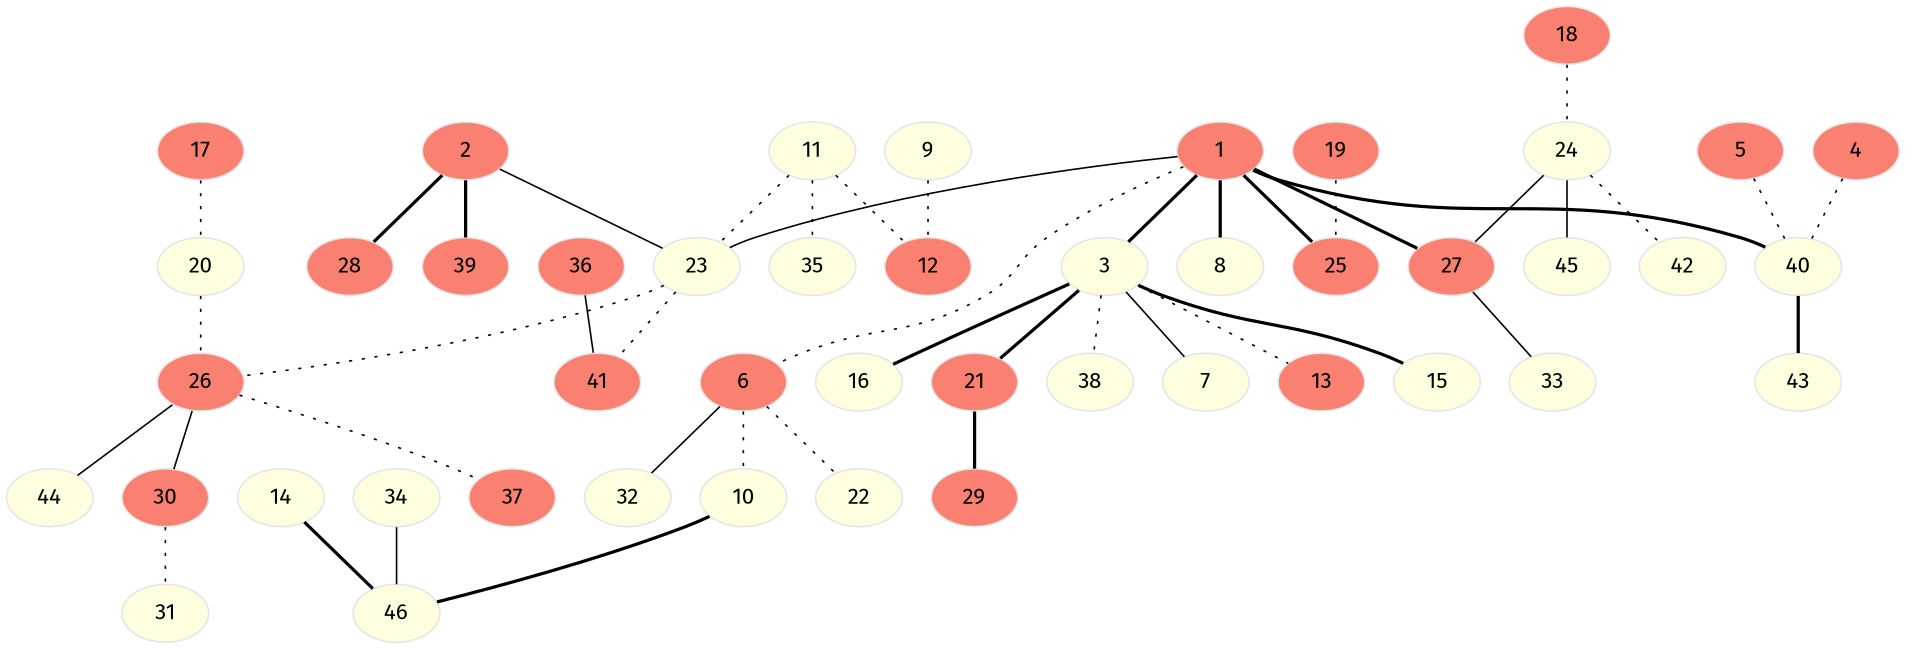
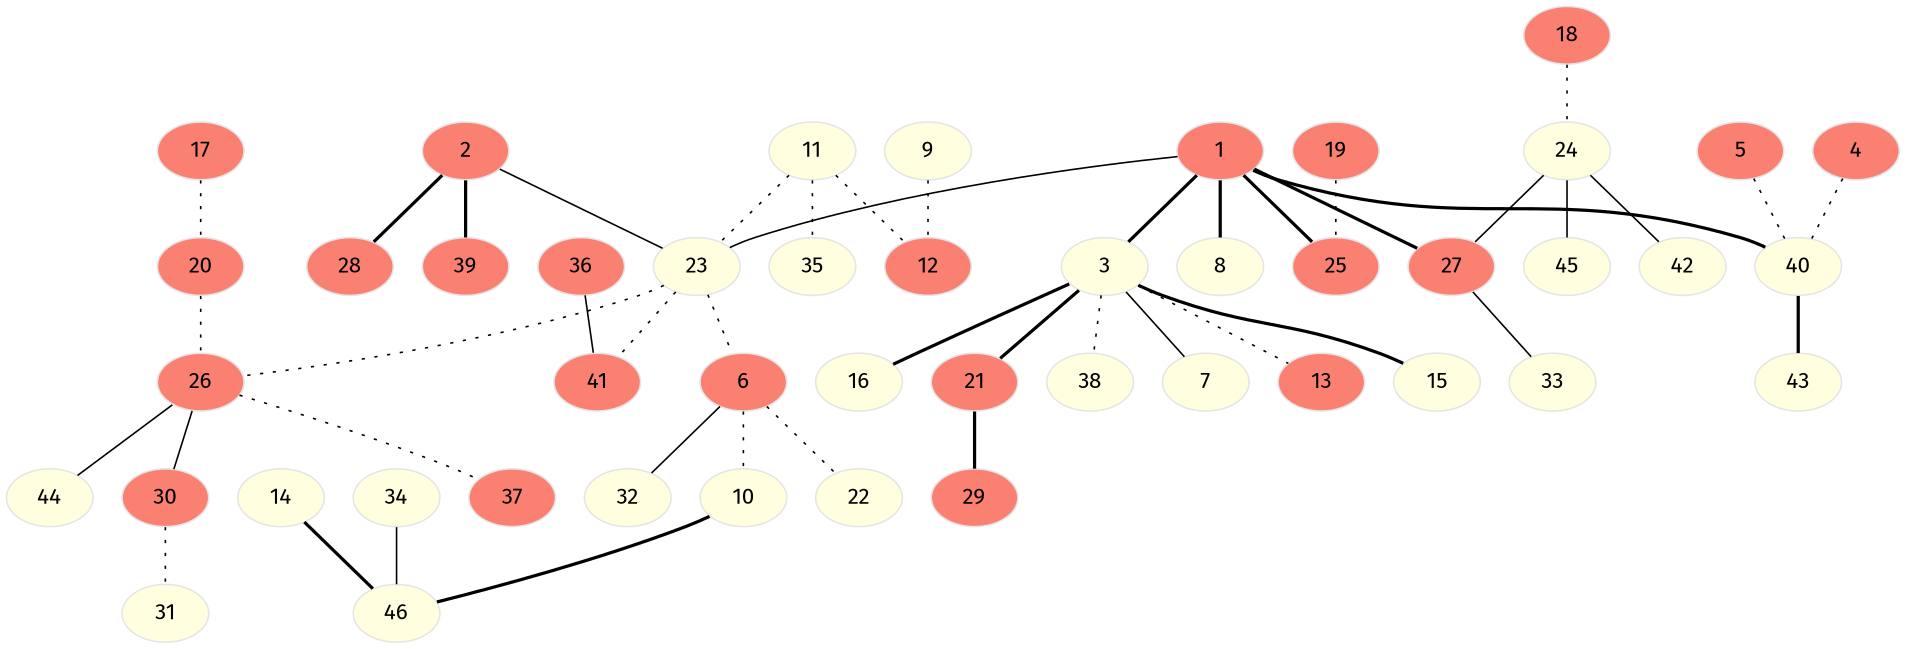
  graph {
    fontname="Fira Sans"
    node [color=gray90 fillcolor=lightyellow fontname="Fira Sans" style=filled]
    edge [fontname="Fira Sans" style=dotted weight=1.0]
    1 [fillcolor=salmon]
    3
    6 [fillcolor=salmon]
    8
    23
    25 [fillcolor=salmon]
    27 [fillcolor=salmon]
    40
    7
    13 [fillcolor=salmon]
    15
    16
    21 [fillcolor=salmon]
    38
    10
    22
    32
    26 [fillcolor=salmon]
    41 [fillcolor=salmon]
    33
    43
    2 [fillcolor=salmon]
    28 [fillcolor=salmon]
    39 [fillcolor=salmon]
    29 [fillcolor=salmon]
    4 [fillcolor=salmon]
    5 [fillcolor=salmon]
    46
    12 [fillcolor=salmon]
    9
    11
    35
    14
    17 [fillcolor=salmon]
-   20
+   20 [fillcolor=salmon]
    18 [fillcolor=salmon]
    24
    42
    45
    19 [fillcolor=salmon]
    30 [fillcolor=salmon]
    37 [fillcolor=salmon]
    44
    31
    34
    36 [fillcolor=salmon]
    1 -- 3 [style=bold]
-   1 -- 6
+   23 -- 6
    1 -- 8 [style=bold]
    1 -- 23 [style=solid]
    1 -- 25 [style=bold]
    1 -- 27 [style=bold]
    1 -- 40 [style=bold]
    3 -- 7 [style=solid]
    3 -- 13
    3 -- 15 [style=bold]
    3 -- 16 [style=bold]
    3 -- 21 [style=bold]
    3 -- 38
    6 -- 10
    6 -- 22
    6 -- 32 [style=solid]
    23 -- 26
    23 -- 41
    27 -- 33 [style=solid]
    40 -- 43 [style=bold]
    21 -- 29 [style=bold]
    10 -- 46 [style=bold]
    26 -- 30 [style=solid]
    26 -- 37
    26 -- 44 [style=solid]
    2 -- 23 [style=solid]
    2 -- 28 [style=bold]
    2 -- 39 [style=bold]
    4 -- 40
    5 -- 40
    9 -- 12
    11 -- 23
    11 -- 12
    11 -- 35
    14 -- 46 [style=bold]
    17 -- 20
    20 -- 26
    18 -- 24
    24 -- 27 [style=solid]
-   24 -- 42
+   24 -- 42 [style=solid]
    24 -- 45 [style=solid]
    19 -- 25
    30 -- 31
    34 -- 46 [style=solid]
    36 -- 41 [style=solid]
  }
